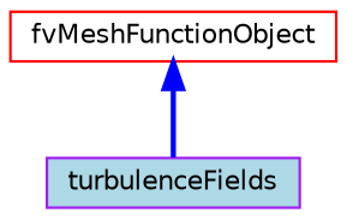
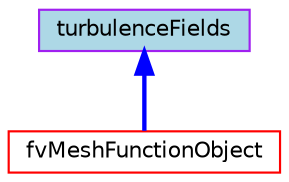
  digraph {
    node [fontname=Helvetica fontsize=10 shape=record style=filled]
    n1 [color=purple fillcolor=lightblue fontcolor=black height=0.2 label=turbulenceFields width=0.4]
    n2 [color=red height=0.2 label=fvMeshFunctionObject width=0.4 fillcolor=white]
-   n2 -> n1 [color=blue dir=back fontname=Helvetica fontsize=10 labelfontname=Helvetica labelfontsize=10 style=bold]
+   n1 -> n2 [color=blue dir=back fontname=Helvetica fontsize=10 labelfontname=Helvetica labelfontsize=10 style=bold]
  }
